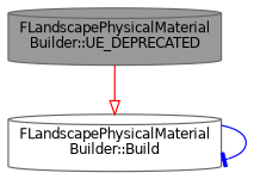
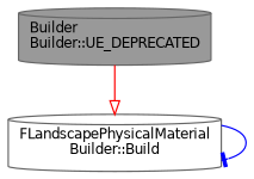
  digraph {
    rankdir=TB
    node [fontname=Helvetica fontsize=10 shape=cylinder style=filled]
    edge [fontname=Helvetica fontsize=10 labelfontname=Helvetica labelfontsize=10 style=solid]
-   n1 [color=gray40 fillcolor=grey60 fontcolor=black height=0.2 label="FLandscapePhysicalMaterial\lBuilder::UE_DEPRECATED" width=0.4]
+   n1 [color=gray40 fillcolor=grey60 fontcolor=black height=0.2 label="Builder\lBuilder::UE_DEPRECATED" width=0.4]
    n2 [color=grey40 fillcolor=white height=0.2 label="FLandscapePhysicalMaterial\lBuilder::Build" width=0.4]
    n1 -> n2 [color=red arrowhead=onormal]
    n2 -> n2 [color=blue arrowhead=tee]
  }
